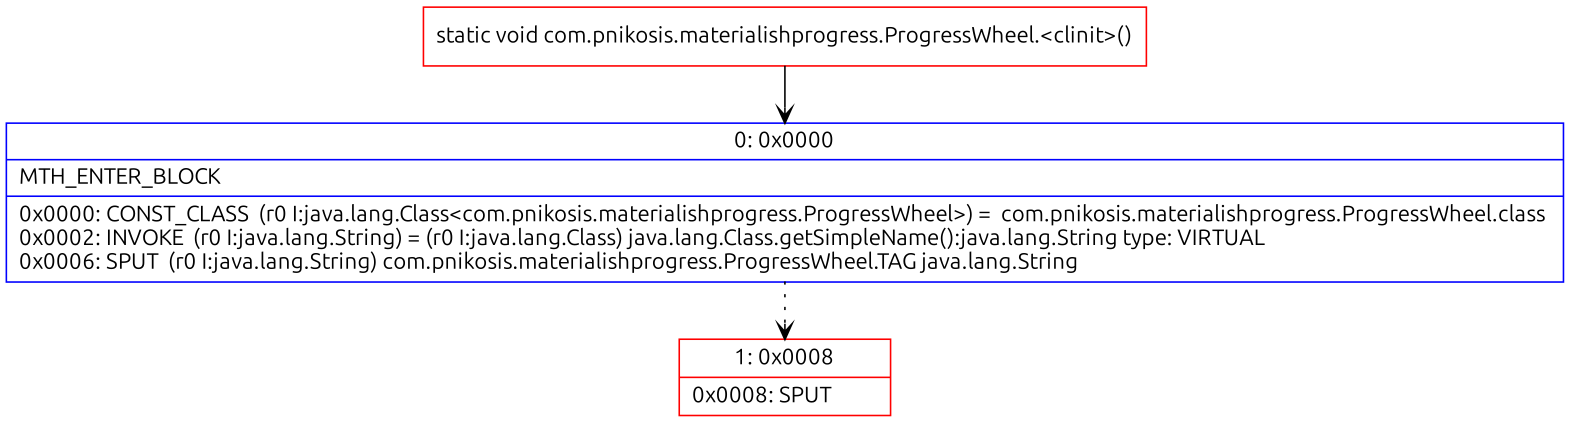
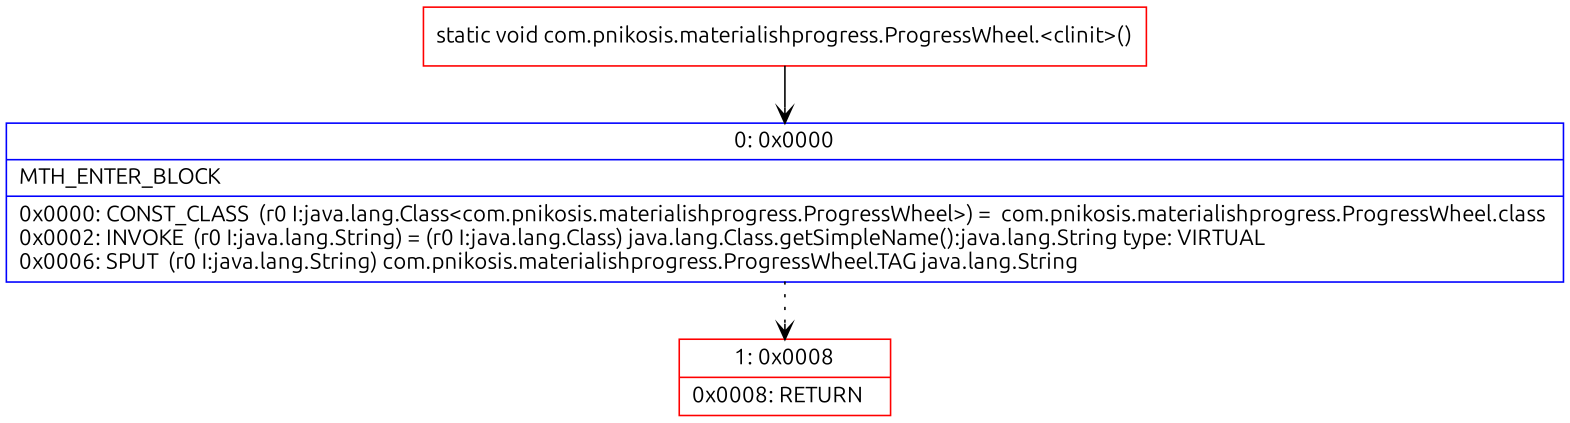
  digraph {
    fontname=Ubuntu
    node [shape=record color=red fontname=Ubuntu]
    edge [color=black arrowhead=vee fontname=Ubuntu]
    n1 [label="{0\:\ 0x0000|MTH_ENTER_BLOCK\l|0x0000: CONST_CLASS  (r0 I:java.lang.Class\<com.pnikosis.materialishprogress.ProgressWheel\>) =  com.pnikosis.materialishprogress.ProgressWheel.class \l0x0002: INVOKE  (r0 I:java.lang.String) = (r0 I:java.lang.Class) java.lang.Class.getSimpleName():java.lang.String type: VIRTUAL \l0x0006: SPUT  (r0 I:java.lang.String) com.pnikosis.materialishprogress.ProgressWheel.TAG java.lang.String \l}" color=blue]
-   n2 [label="{1\:\ 0x0008|0x0008: SPUT   \l}"]
+   n2 [label="{1\:\ 0x0008|0x0008: RETURN   \l}"]
    n3 [label="{static void com.pnikosis.materialishprogress.ProgressWheel.\<clinit\>() }"]
    n1 -> n2 [style=dotted]
    n3 -> n1 [style=solid]
  }
